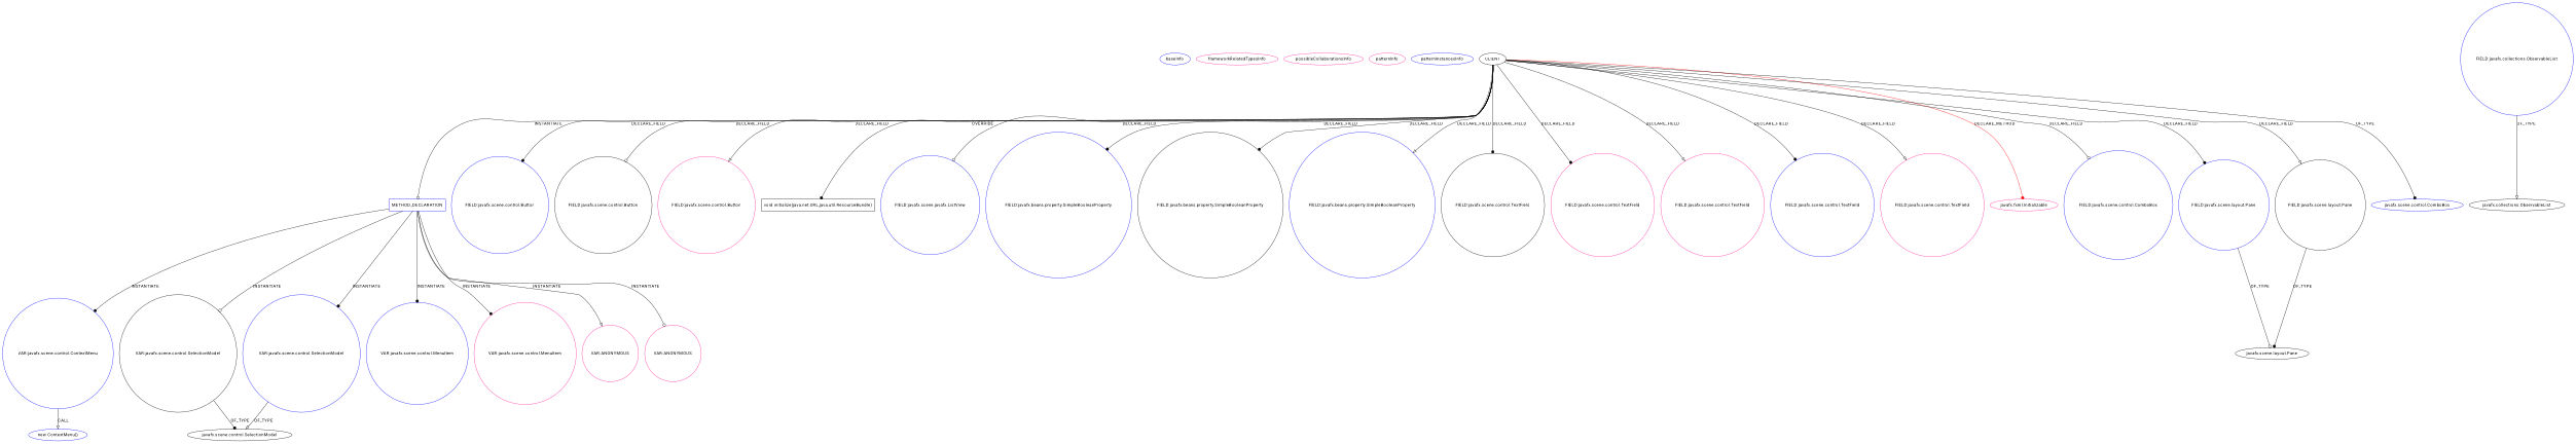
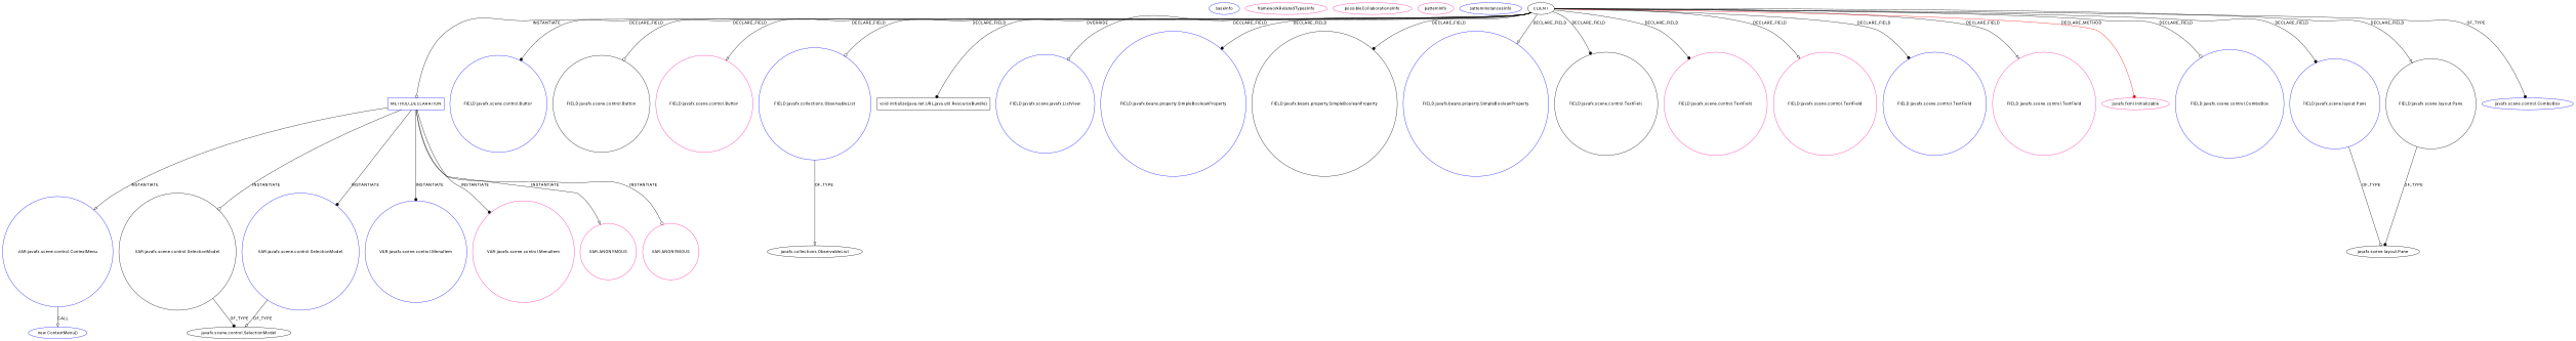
  digraph {
    fontname=Roboto
    node [color=blue fontname=Roboto isFrameworkType=false vertexType=FIELD_DECLARATION shape=circle]
    edge [arrowhead=dot fontname=Roboto]
    baseInfo [category=pattern graphId=2674 isAnonymous=false possibleRelation=false isFrameworkType="" vertexType="" shape=""]
    frameworkRelatedTypesInfo [0="javafx.fxml.Initializable" color=deeppink isFrameworkType="" vertexType="" shape=""]
    possibleCollaborationsInfo [color=deeppink isFrameworkType="" vertexType="" shape=""]
    patternInfo [color=deeppink frequency=2.0 patternRootClient=0 isFrameworkType="" vertexType="" shape=""]
    patternInstancesInfo [0="hock323-eventManager~/hock323-eventManager/EventManager-master/src/eventManager/controller/pokerTournament/TournamentController.java~TournamentController~3009" 1="hock323-eventManager~/hock323-eventManager/EventManager-master/src/eventManager/controller/pokerTournament/PrizesController.java~PrizesController~2951" isFrameworkType="" vertexType="" shape=""]
    n6 [label="new ContextMenu()" vertexType=CONSTRUCTOR_CALL shape=""]
    n7 [label="VAR:javafx.scene.control.ContextMenu" vertexType=VARIABLE_EXPRESION]
    n8 [label=METHOD_DECLARATION shape=box vertexType=CLIENT_METHOD_DECLARATION]
    n9 [color=black label="VAR:javafx.scene.control.SelectionModel" vertexType=VARIABLE_EXPRESION]
    n10 [label="VAR:javafx.scene.control.SelectionModel" vertexType=VARIABLE_EXPRESION]
    n11 [label="VAR:javafx.scene.control.MenuItem" vertexType=VARIABLE_EXPRESION]
    n12 [color=deeppink label="VAR:javafx.scene.control.MenuItem" vertexType=VARIABLE_EXPRESION]
    n13 [color=deeppink label="VAR:ANONYMOUS" vertexType=VARIABLE_EXPRESION]
    n14 [color=deeppink label="VAR:ANONYMOUS" vertexType=VARIABLE_EXPRESION]
    n15 [color=black label="javafx.scene.control.SelectionModel" vertexType=FRAMEWORK_CLASS_TYPE shape=""]
    n16 [color=black label=CLIENT vertexType=ROOT_CLIENT_CLASS_DECLARATION shape=""]
    n17 [label="FIELD:javafx.scene.control.Button"]
    n18 [color=black label="FIELD:javafx.scene.control.Button"]
    n19 [color=deeppink label="FIELD:javafx.scene.control.Button"]
    n20 [label="FIELD:javafx.collections.ObservableList"]
    n21 [color=black label="void initialize(java.net.URL,java.util.ResourceBundle)" shape=box vertexType=OVERRIDING_METHOD_DECLARATION]
    n22 [label="FIELD:javafx.scene.javafx.ListView"]
    n23 [label="FIELD:javafx.beans.property.SimpleBooleanProperty"]
    n24 [color=black label="FIELD:javafx.beans.property.SimpleBooleanProperty"]
    n25 [label="FIELD:javafx.beans.property.SimpleBooleanProperty"]
    n26 [color=black label="FIELD:javafx.scene.control.TextField"]
    n27 [color=deeppink label="FIELD:javafx.scene.control.TextField"]
    n28 [color=deeppink label="FIELD:javafx.scene.control.TextField"]
    n29 [label="FIELD:javafx.scene.control.TextField"]
    n30 [color=deeppink label="FIELD:javafx.scene.control.TextField"]
    n31 [color=deeppink label="javafx.fxml.Initializable" vertexType=FRAMEWORK_INTERFACE_TYPE shape=""]
    n32 [label="FIELD:javafx.scene.control.ComboBox"]
    n33 [label="FIELD:javafx.scene.layout.Pane"]
    n34 [color=black label="FIELD:javafx.scene.layout.Pane"]
    n35 [label="javafx.scene.control.ComboBox" vertexType=FRAMEWORK_CLASS_TYPE shape=""]
    n36 [color=black label="javafx.collections.ObservableList" vertexType=FRAMEWORK_INTERFACE_TYPE shape=""]
    n37 [color=black label="javafx.scene.layout.Pane" vertexType=FRAMEWORK_CLASS_TYPE shape=""]
    n7 -> n6 [arrowhead=onormal label=CALL]
-   n8 -> n7 [label=INSTANTIATE]
+   n8 -> n7 [arrowhead=onormal label=INSTANTIATE]
    n8 -> n9 [arrowhead=odot label=INSTANTIATE]
    n8 -> n10 [label=INSTANTIATE]
    n8 -> n11 [label=INSTANTIATE]
    n8 -> n12 [label=INSTANTIATE]
    n8 -> n13 [arrowhead=onormal label=INSTANTIATE]
    n8 -> n14 [arrowhead=odot label=INSTANTIATE]
    n9 -> n15 [label=OF_TYPE]
    n10 -> n15 [arrowhead=onormal label=OF_TYPE]
    n16 -> n8 [arrowhead=odot label=INSTANTIATE]
    n16 -> n17 [label=DECLARE_FIELD]
    n16 -> n18 [arrowhead=odot label=DECLARE_FIELD]
    n16 -> n19 [arrowhead=onormal label=DECLARE_FIELD]
+   n16 -> n20 [arrowhead=odot label=DECLARE_FIELD]
    n16 -> n21 [label=OVERRIDE]
    n16 -> n22 [arrowhead=odot label=DECLARE_FIELD]
    n16 -> n23 [label=DECLARE_FIELD]
    n16 -> n24 [label=DECLARE_FIELD]
    n16 -> n25 [arrowhead=onormal label=DECLARE_FIELD]
    n16 -> n26 [label=DECLARE_FIELD]
    n16 -> n27 [label=DECLARE_FIELD]
    n16 -> n28 [arrowhead=onormal label=DECLARE_FIELD]
    n16 -> n29 [label=DECLARE_FIELD]
    n16 -> n30 [arrowhead=onormal label=DECLARE_FIELD]
    n16 -> n31 [color=red label=DECLARE_METHOD]
    n16 -> n32 [arrowhead=odot label=DECLARE_FIELD]
    n16 -> n33 [label=DECLARE_FIELD]
    n16 -> n34 [arrowhead=onormal label=DECLARE_FIELD]
    n16 -> n35 [label=OF_TYPE]
    n20 -> n36 [arrowhead=onormal label=OF_TYPE]
    n33 -> n37 [arrowhead=odot label=OF_TYPE]
    n34 -> n37 [label=OF_TYPE]
  }
